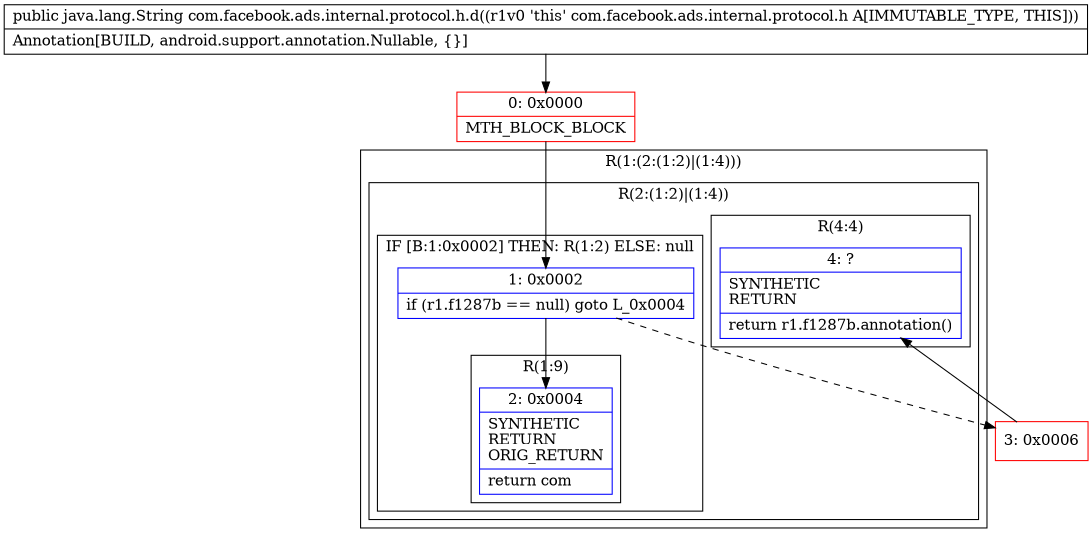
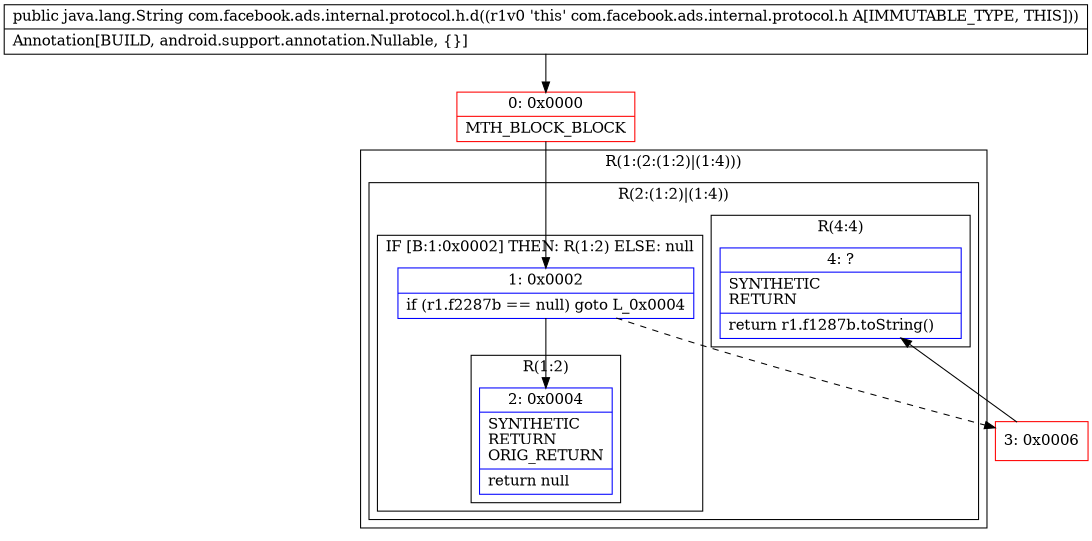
  digraph {
    fontname="DejaVu Serif"
    node [color=blue fontname="DejaVu Serif" shape=record]
    edge [fontname="DejaVu Serif"]
-   n1 [label="{2\:\ 0x0004|SYNTHETIC\lRETURN\lORIG_RETURN\l|return com\l}"]
-   n2 [label="{1\:\ 0x0002|if (r1.f1287b == null) goto L_0x0004\l}"]
-   n3 [label="{4\:\ ?|SYNTHETIC\lRETURN\l|return r1.f1287b.annotation()\l}"]
+   n1 [label="{2\:\ 0x0004|SYNTHETIC\lRETURN\lORIG_RETURN\l|return null\l}"]
+   n2 [label="{1\:\ 0x0002|if (r1.f2287b == null) goto L_0x0004\l}"]
+   n3 [label="{4\:\ ?|SYNTHETIC\lRETURN\l|return r1.f1287b.toString()\l}"]
    n4 [color=red label="{3\:\ 0x0006}"]
    n5 [color=red label="{0\:\ 0x0000|MTH_BLOCK_BLOCK\l}"]
    n6 [label="{public java.lang.String com.facebook.ads.internal.protocol.h.d((r1v0 'this' com.facebook.ads.internal.protocol.h A[IMMUTABLE_TYPE, THIS]))  | Annotation[BUILD, android.support.annotation.Nullable, \{\}]\l}" color=""]
    subgraph cluster_1 {
      label="R(1:(2:(1:2)|(1:4)))"
      subgraph cluster_2 {
        label="R(2:(1:2)|(1:4))"
        subgraph cluster_3 {
          label="IF [B:1:0x0002] THEN: R(1:2) ELSE: null"
          n2
          subgraph cluster_4 {
-           label="R(1:9)"
+           label="R(1:2)"
            n1
          }
        }
        subgraph cluster_5 {
          label="R(4:4)"
          n3
        }
      }
    }
    n2 -> n1
    n2 -> n4 [style=dashed]
    n4 -> n3
    n5 -> n2
    n6 -> n5
  }
